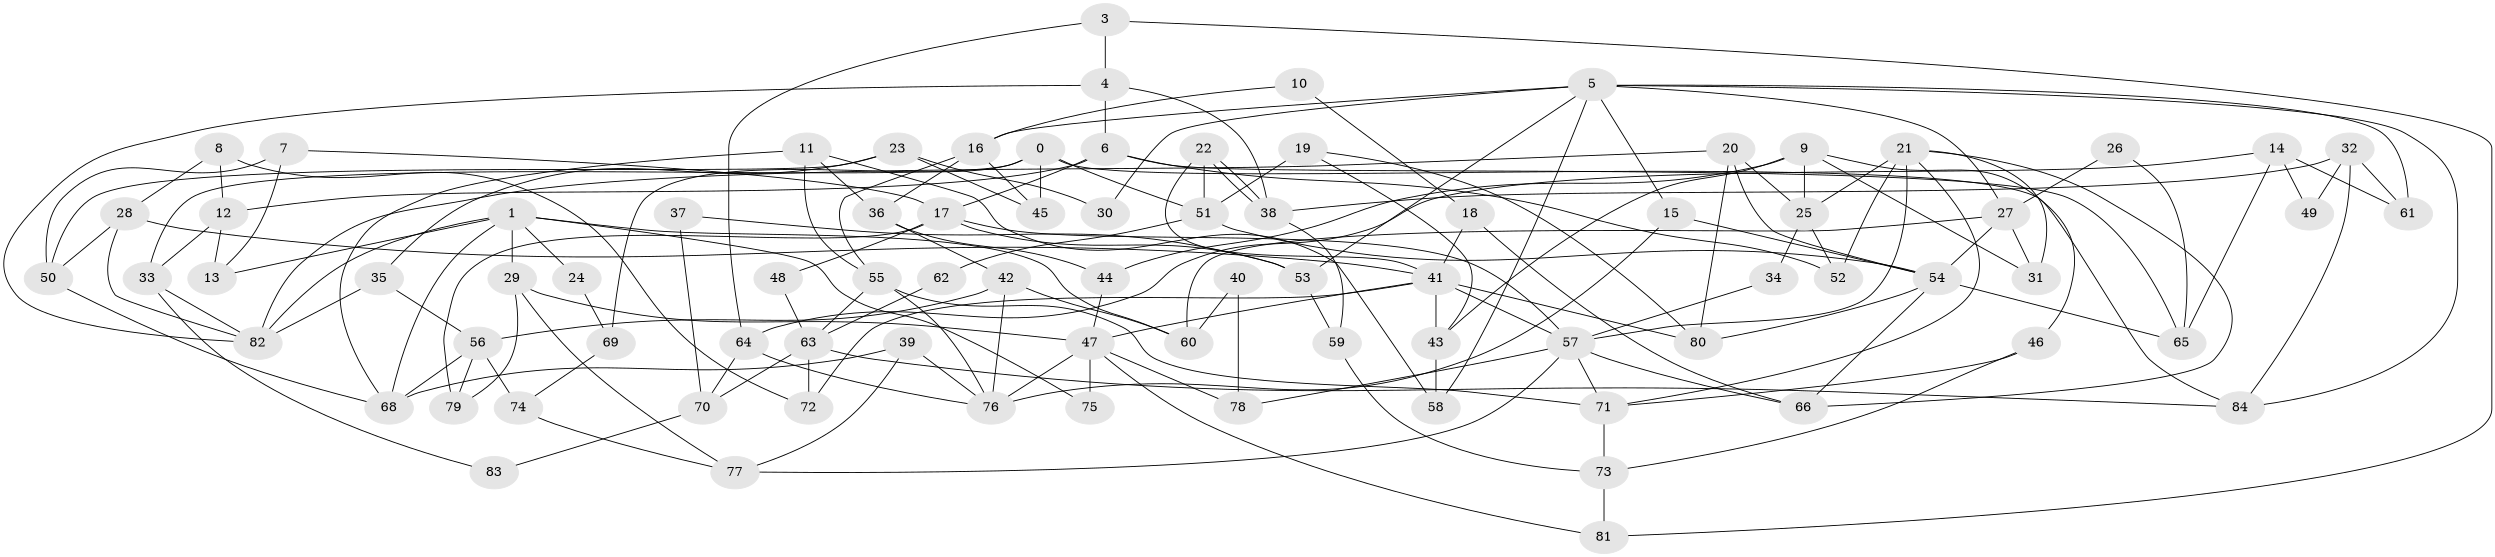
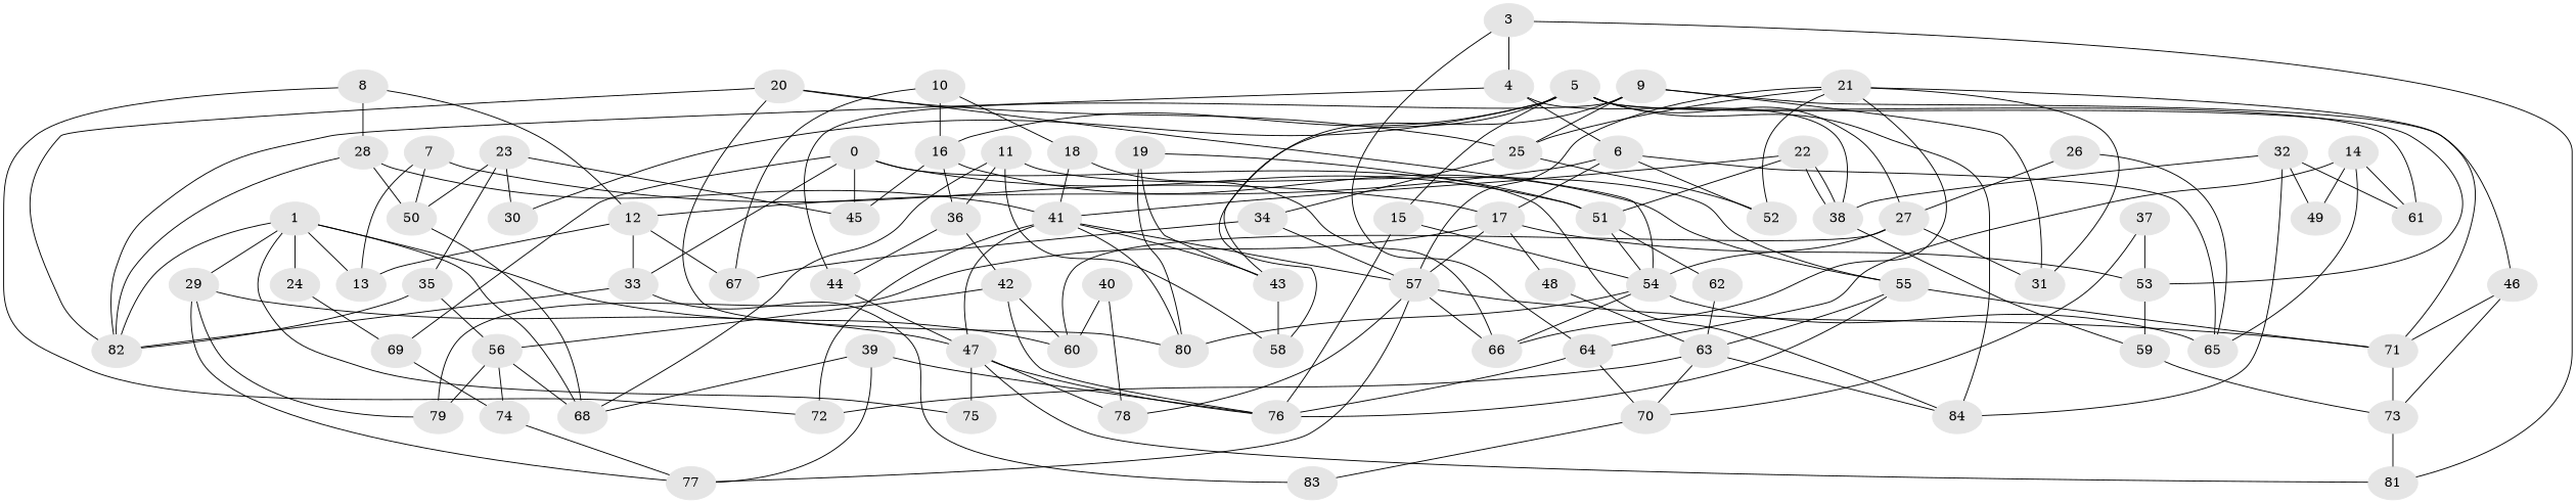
  graph {
    node [color=gray90 style=filled]
    1
    13
    24
    29
    60
    68
    75
    82
    69
    79
    47
    77
    n13 [label=0]
    33
    45
    51
    84
    83
    54
    62
    74
    3
    4
    64
    81
    6
    38
    76
    70
    12
    17
    52
    65
    59
    5
    15
    16
    27
    30
    53
    58
    61
    36
    55
    31
+   67
    48
    57
    7
    50
    8
    28
    72
    41
    9
    25
    43
    44
    46
    34
    71
    73
    10
    18
    66
    11
    42
    63
    14
    49
    80
    78
    19
    20
    21
    22
    23
    35
    56
    26
    32
    37
    39
    40
    1 -- 13
    1 -- 24
    1 -- 29
    1 -- 60
    1 -- 68
    1 -- 75
    1 -- 82
    24 -- 69
    29 -- 79
    29 -- 47
    29 -- 77
    69 -- 74
    47 -- 75
    47 -- 81
    47 -- 76
    47 -- 78
    n13 -- 69
    n13 -- 33
    n13 -- 45
    n13 -- 51
    n13 -- 84
    33 -- 82
    33 -- 83
    51 -- 54
    51 -- 62
    54 -- 65
    54 -- 66
    54 -- 80
    62 -- 63
    74 -- 77
    3 -- 4
    3 -- 64
    3 -- 81
    4 -- 82
    4 -- 6
    4 -- 38
    64 -- 76
    64 -- 70
    6 -- 12
    6 -- 17
    6 -- 52
    6 -- 65
    38 -- 59
    70 -- 83
    12 -- 13
    12 -- 33
+   12 -- 67
    17 -- 79
    17 -- 53
    17 -- 48
    17 -- 57
    59 -- 73
    5 -- 84
    5 -- 15
    5 -- 16
    5 -- 27
    5 -- 30
    5 -- 53
    5 -- 58
    5 -- 61
    15 -- 54
    15 -- 76
    16 -- 45
    16 -- 36
    16 -- 55
    27 -- 60
    27 -- 54
    27 -- 31
    53 -- 59
    36 -- 44
    36 -- 42
    55 -- 76
    55 -- 71
    55 -- 63
    48 -- 63
    57 -- 77
    57 -- 71
    57 -- 66
    57 -- 78
    7 -- 13
    7 -- 17
    7 -- 50
    50 -- 68
    8 -- 12
    8 -- 28
    8 -- 72
    28 -- 82
    28 -- 50
    28 -- 41
    41 -- 47
    41 -- 57
    41 -- 72
    41 -- 43
    41 -- 80
    9 -- 31
    9 -- 25
    9 -- 43
    9 -- 44
    9 -- 46
    25 -- 52
    25 -- 34
    43 -- 58
    44 -- 47
    46 -- 71
    46 -- 73
+   34 -- 67
    34 -- 57
    71 -- 73
    73 -- 81
    10 -- 16
+   10 -- 67
    10 -- 18
    18 -- 41
    18 -- 66
    11 -- 68
    11 -- 58
    11 -- 36
    11 -- 55
    42 -- 60
    42 -- 76
    42 -- 56
    63 -- 84
    63 -- 70
    63 -- 72
    14 -- 64
    14 -- 65
    14 -- 61
    14 -- 49
    19 -- 51
    19 -- 43
    19 -- 80
    20 -- 82
    20 -- 54
    20 -- 25
    20 -- 80
    21 -- 52
    21 -- 31
    21 -- 57
    21 -- 25
    21 -- 71
    21 -- 66
    22 -- 51
    22 -- 38
    22 -- 38
    22 -- 41
    23 -- 45
    23 -- 30
    23 -- 50
    23 -- 35
    35 -- 82
    35 -- 56
    56 -- 68
    56 -- 79
    56 -- 74
    26 -- 65
    26 -- 27
    32 -- 84
    32 -- 38
    32 -- 61
    32 -- 49
    37 -- 70
    37 -- 53
    39 -- 68
    39 -- 77
    39 -- 76
    40 -- 60
    40 -- 78
  }
